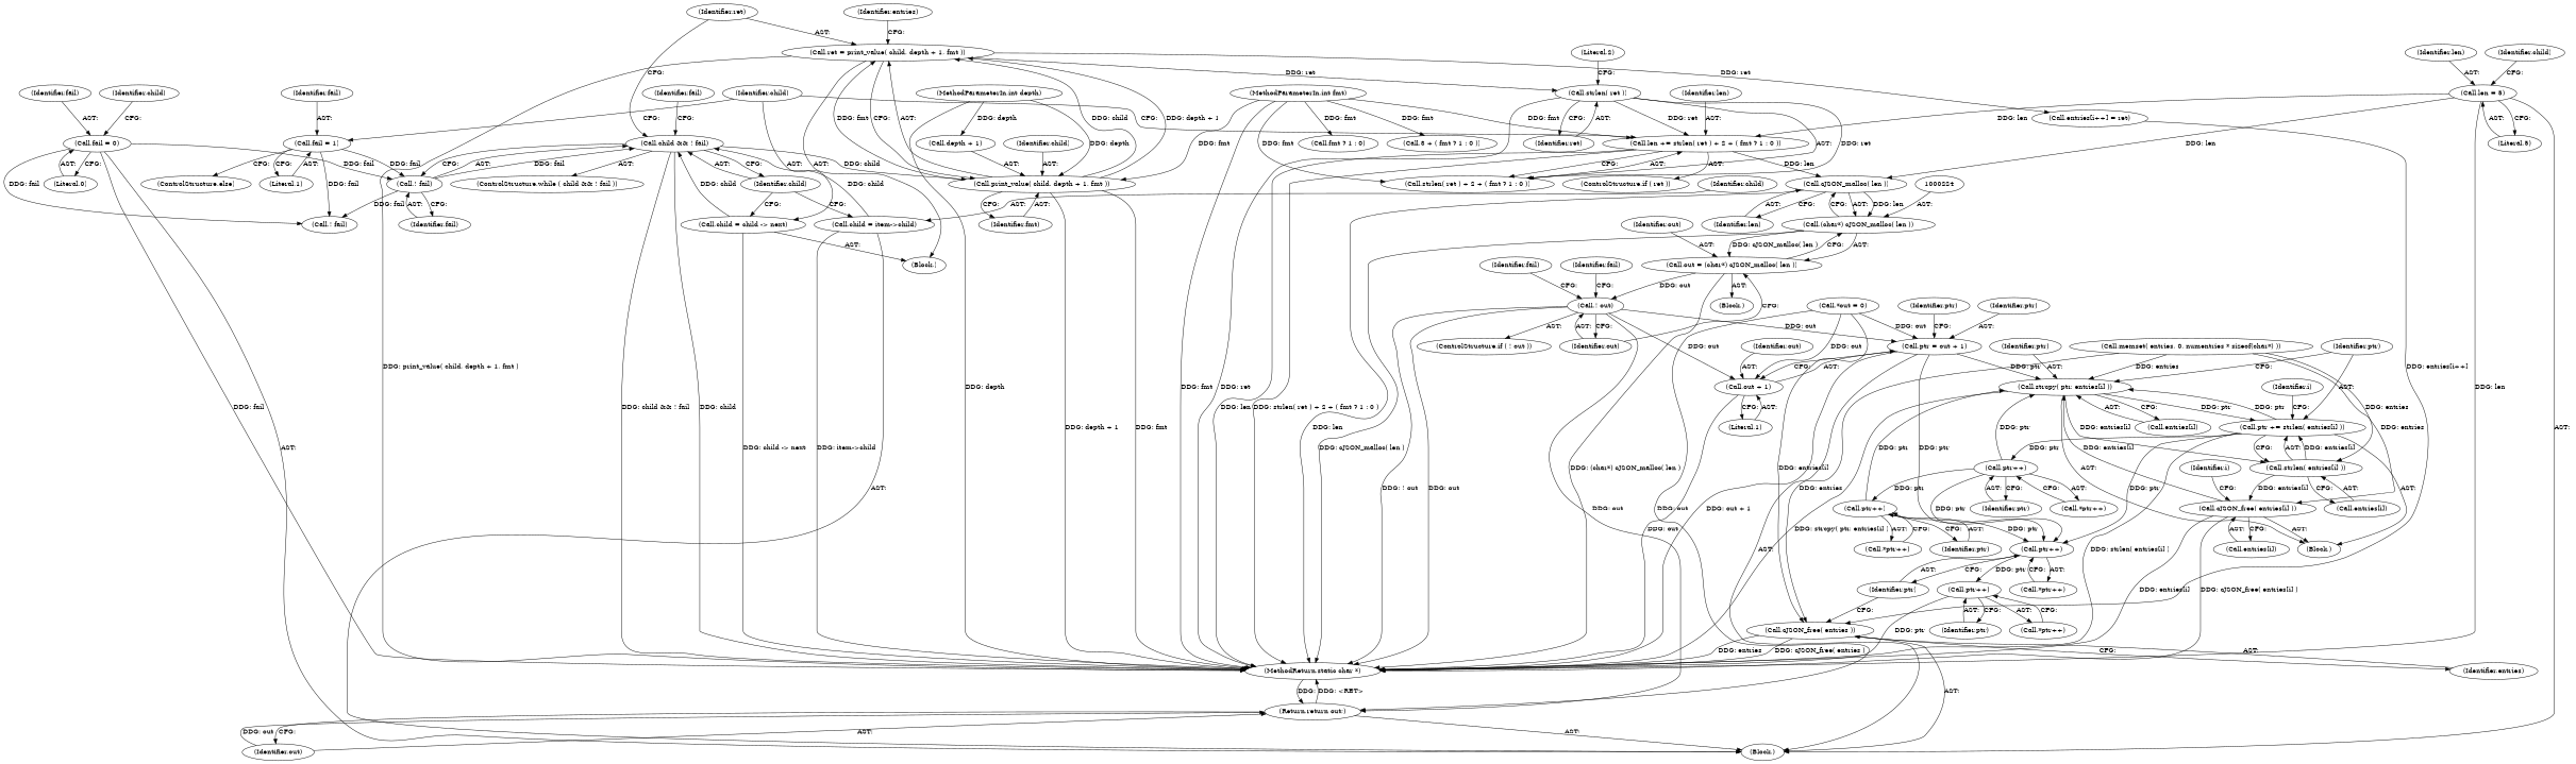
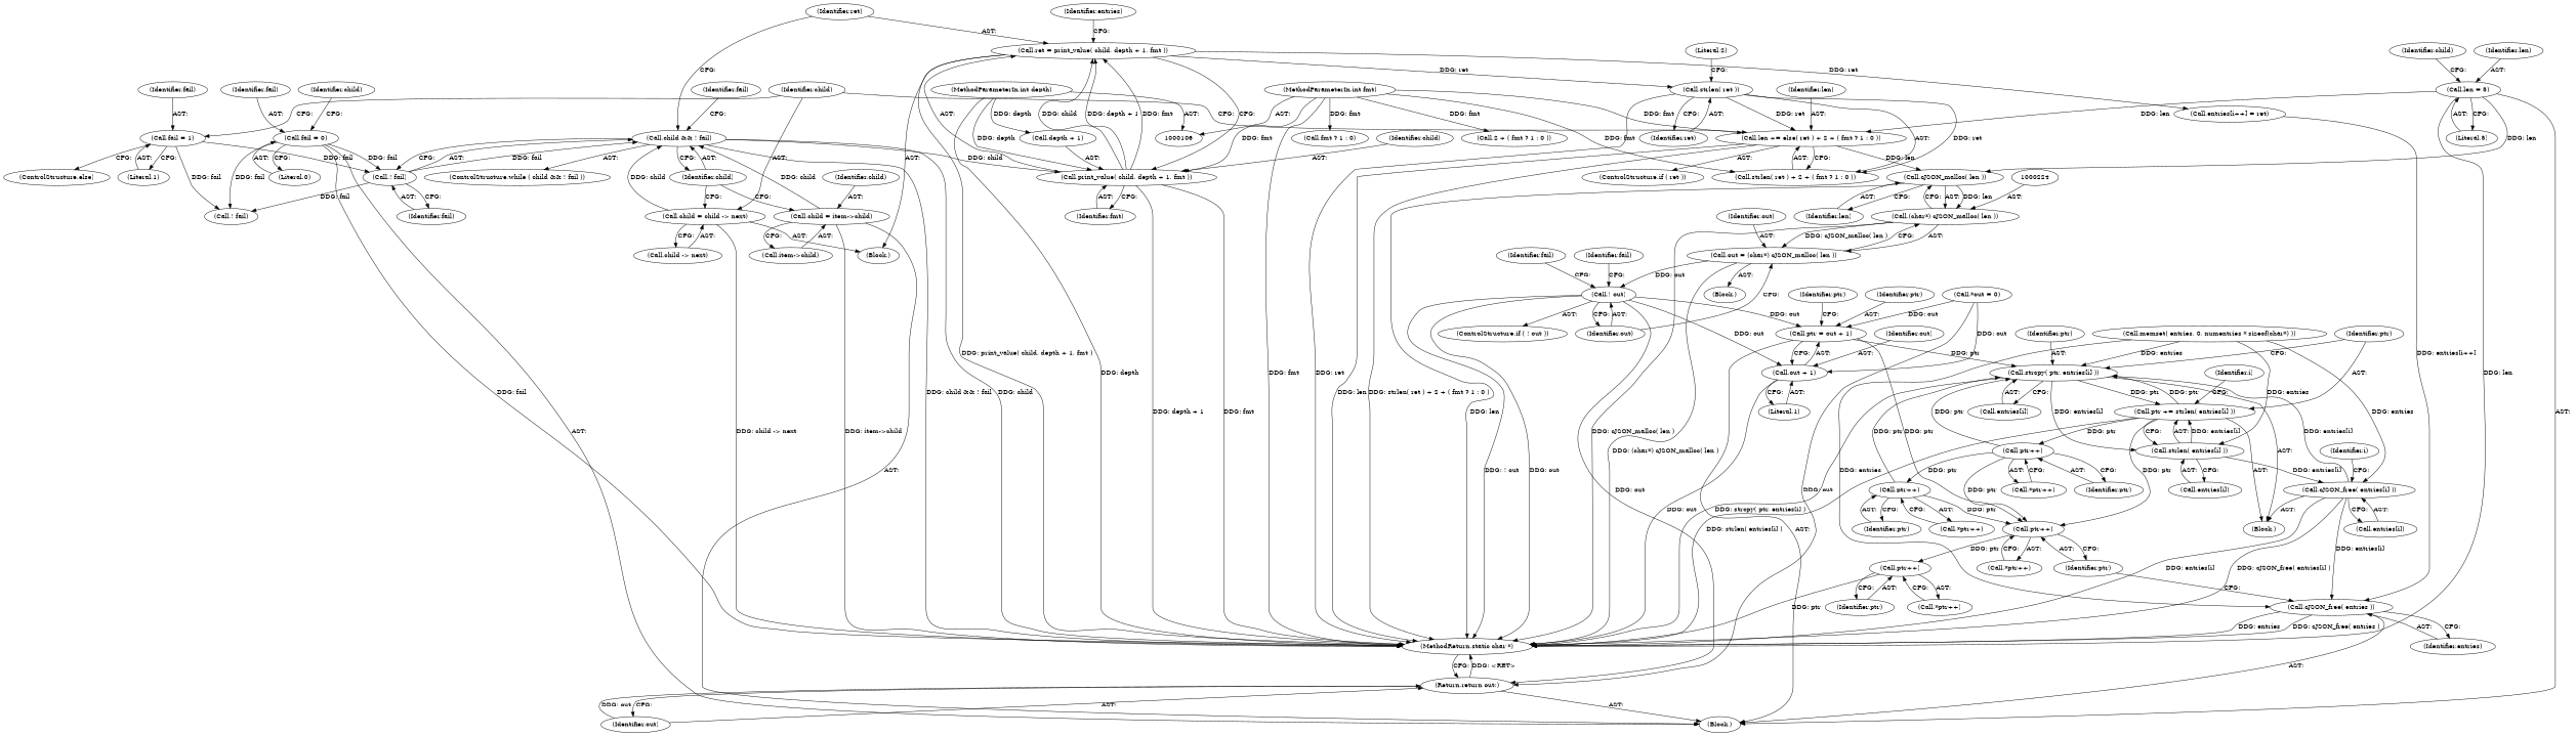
  digraph {
    n1 [label="(Call,cJSON_malloc( len ))"]
    n2 [label="(Call,(char*) cJSON_malloc( len ))"]
    n3 [label="(Identifier,len)"]
    n4 [label="(MethodReturn,static char *)"]
    n5 [label="(Call,out = (char*) cJSON_malloc( len ))"]
    n6 [label="(Return,return out;)"]
    n7 [label="(Call,len = 5)"]
-   n8 [label="(Call,len += strlen( ret ) + 2 + ( fmt ? 1 : 0 ))"]
+   n8 [label="(Call,len += else( ret ) + 2 + ( fmt ? 1 : 0 ))"]
    n9 [label="(Block,)"]
    n10 [label="(Literal,5)"]
    n11 [label="(ControlStructure,if ( ret ))"]
    n12 [label="(Call,strlen( ret ) + 2 + ( fmt ? 1 : 0 ))"]
    n13 [label="(Call,strlen( ret ))"]
    n14 [label="(Identifier,ret)"]
    n15 [label="(Call,ret = print_value( child, depth + 1, fmt ))"]
    n16 [label="(Call,print_value( child, depth + 1, fmt ))"]
    n17 [label="(Block,)"]
    n18 [label="(Call,entries[i++] = ret)"]
    n19 [label="(Identifier,fmt)"]
    n20 [label="(Call,cJSON_free( entries ))"]
    n21 [label="(Call,child && ! fail)"]
    n22 [label="(Call,! fail)"]
    n23 [label="(ControlStructure,while ( child && ! fail ))"]
    n24 [label="(Identifier,child)"]
    n25 [label="(Call,! fail)"]
    n26 [label="(Identifier,fail)"]
    n27 [label="(Call,child = child -> next)"]
    n28 [label="(Call,child = item->child)"]
+   n29 [label="(Call,child -> next)"]
+   n30 [label="(Call,item->child)"]
    n31 [label="(Call,fail = 1)"]
    n32 [label="(ControlStructure,else)"]
    n33 [label="(Literal,1)"]
    n34 [label="(Call,fail = 0)"]
    n35 [label="(Literal,0)"]
    n36 [label="(MethodParameterIn,int depth)"]
    n37 [label="(Call,depth + 1)"]
+   1000106
    n39 [label="(MethodParameterIn,int fmt)"]
    n40 [label="(Call,fmt ? 1 : 0)"]
-   n41 [label="(Call,3 + ( fmt ? 1 : 0 ))"]
+   n41 [label="(Call,2 + ( fmt ? 1 : 0 ))"]
    n42 [label="(Call,! out)"]
    n43 [label="(Block,)"]
    n44 [label="(Call,ptr = out + 1)"]
    n45 [label="(Call,out + 1)"]
    n46 [label="(ControlStructure,if ( ! out ))"]
    n47 [label="(Identifier,out)"]
    n48 [label="(Call,strcpy( ptr, entries[i] ))"]
    n49 [label="(Call,ptr++)"]
    n50 [label="(Literal,1)"]
    n51 [label="(Identifier,out)"]
    n52 [label="(Call,ptr += strlen( entries[i] ))"]
    n53 [label="(Call,strlen( entries[i] ))"]
    n54 [label="(Block,)"]
    n55 [label="(Call,entries[i])"]
    n56 [label="(Call,ptr++)"]
    n57 [label="(Call,*ptr++)"]
    n58 [label="(Identifier,ptr)"]
    n59 [label="(Call,ptr++)"]
    n60 [label="(Call,cJSON_free( entries[i] ))"]
    n61 [label="(Call,entries[i])"]
    n62 [label="(Call,ptr++)"]
    n63 [label="(Identifier,ptr)"]
    n64 [label="(Call,*ptr++)"]
    n65 [label="(Identifier,ptr)"]
    n66 [label="(Call,*ptr++)"]
    n67 [label="(Call,*ptr++)"]
    n68 [label="(Identifier,ptr)"]
    n69 [label="(Call,entries[i])"]
    n70 [label="(Identifier,entries)"]
    n71 [label="(Identifier,ptr)"]
    n72 [label="(Call,*out = 0)"]
    n73 [label="(Identifier,fail)"]
    n74 [label="(Identifier,ptr)"]
    n75 [label="(Identifier,fail)"]
    n76 [label="(Identifier,len)"]
    n77 [label="(Identifier,ptr)"]
    n78 [label="(Identifier,ret)"]
    n79 [label="(Identifier,out)"]
    n80 [label="(Identifier,ptr)"]
    n81 [label="(Call,memset( entries, 0, numentries * sizeof(char*) ))"]
    n82 [label="(Literal,2)"]
    n83 [label="(Identifier,entries)"]
    n84 [label="(Identifier,i)"]
    n85 [label="(Identifier,child)"]
    n86 [label="(Identifier,child)"]
    n87 [label="(Identifier,len)"]
    n88 [label="(Identifier,child)"]
    n89 [label="(Identifier,out)"]
    n90 [label="(Identifier,i)"]
    n91 [label="(Identifier,fail)"]
    n92 [label="(Identifier,fail)"]
    n93 [label="(Identifier,fail)"]
    n94 [label="(Identifier,child)"]
    n95 [label="(Identifier,child)"]
    1000224
    n1 -> n2 [label="AST: "]
    n1 -> n2 [label="DDG: len"]
    n1 -> n3 [label="CFG: "]
    n1 -> n4 [label="DDG: len"]
    n2 -> n1 [label="CFG: "]
    n2 -> n4 [label="DDG: cJSON_malloc( len )"]
    n2 -> n5 [label="AST: "]
    n2 -> n5 [label="DDG: cJSON_malloc( len )"]
    n3 -> n1 [label="AST: "]
-   n4 -> n6 [label="DDG: "]
+   n4 -> n6 [label="CFG: "]
    n5 -> n2 [label="CFG: "]
    n5 -> n4 [label="DDG: (char*) cJSON_malloc( len )"]
    n5 -> n42 [label="DDG: out"]
    n5 -> n43 [label="AST: "]
    n6 -> n4 [label="DDG: <RET>"]
    n6 -> n9 [label="AST: "]
    n6 -> n51 [label="CFG: "]
    n7 -> n1 [label="DDG: len"]
    n7 -> n4 [label="DDG: len"]
    n7 -> n8 [label="DDG: len"]
    n7 -> n9 [label="AST: "]
    n7 -> n10 [label="CFG: "]
    n8 -> n1 [label="DDG: len"]
    n8 -> n4 [label="DDG: strlen( ret ) + 2 + ( fmt ? 1 : 0 )"]
    n8 -> n4 [label="DDG: len"]
    n8 -> n11 [label="AST: "]
    n8 -> n12 [label="CFG: "]
    n10 -> n7 [label="AST: "]
    n12 -> n8 [label="AST: "]
    n13 -> n4 [label="DDG: ret"]
    n13 -> n8 [label="DDG: ret"]
    n13 -> n12 [label="AST: "]
    n13 -> n12 [label="DDG: ret"]
    n13 -> n14 [label="CFG: "]
    n14 -> n13 [label="AST: "]
    n15 -> n4 [label="DDG: print_value( child, depth + 1, fmt )"]
    n15 -> n13 [label="DDG: ret"]
    n15 -> n16 [label="CFG: "]
    n15 -> n17 [label="AST: "]
    n15 -> n18 [label="DDG: ret"]
    n16 -> n4 [label="DDG: depth + 1"]
    n16 -> n4 [label="DDG: fmt"]
    n16 -> n15 [label="AST: "]
    n16 -> n15 [label="DDG: child"]
    n16 -> n15 [label="DDG: depth + 1"]
    n16 -> n15 [label="DDG: fmt"]
    n16 -> n19 [label="CFG: "]
    n18 -> n20 [label="DDG: entries[i++]"]
    n19 -> n16 [label="AST: "]
    n20 -> n4 [label="DDG: cJSON_free( entries )"]
    n20 -> n4 [label="DDG: entries"]
    n20 -> n9 [label="AST: "]
    n20 -> n70 [label="CFG: "]
    n21 -> n4 [label="DDG: child && ! fail"]
    n21 -> n4 [label="DDG: child"]
    n21 -> n16 [label="DDG: child"]
    n21 -> n22 [label="CFG: "]
    n21 -> n23 [label="AST: "]
    n21 -> n24 [label="CFG: "]
    n22 -> n21 [label="AST: "]
    n22 -> n21 [label="DDG: fail"]
    n22 -> n25 [label="DDG: fail"]
    n22 -> n26 [label="CFG: "]
    n24 -> n21 [label="AST: "]
    n24 -> n27 [label="CFG: "]
    n24 -> n28 [label="CFG: "]
    n26 -> n22 [label="AST: "]
    n27 -> n4 [label="DDG: child -> next"]
    n27 -> n17 [label="AST: "]
    n27 -> n21 [label="DDG: child"]
+   n27 -> n29 [label="CFG: "]
    n28 -> n4 [label="DDG: item->child"]
    n28 -> n9 [label="AST: "]
    n28 -> n21 [label="DDG: child"]
+   n28 -> n30 [label="CFG: "]
+   n29 -> n27 [label="AST: "]
+   n30 -> n28 [label="AST: "]
    n31 -> n22 [label="DDG: fail"]
    n31 -> n25 [label="DDG: fail"]
    n31 -> n32 [label="CFG: "]
    n31 -> n33 [label="CFG: "]
    n33 -> n31 [label="AST: "]
    n34 -> n4 [label="DDG: fail"]
    n34 -> n9 [label="AST: "]
    n34 -> n22 [label="DDG: fail"]
    n34 -> n25 [label="DDG: fail"]
    n34 -> n35 [label="CFG: "]
    n35 -> n34 [label="AST: "]
    n36 -> n4 [label="DDG: depth"]
    n36 -> n16 [label="DDG: depth"]
    n36 -> n37 [label="DDG: depth"]
+   n36 -> 1000106 [label="AST: "]
    n37 -> n16 [label="AST: "]
    n39 -> n4 [label="DDG: fmt"]
    n39 -> n8 [label="DDG: fmt"]
    n39 -> n12 [label="DDG: fmt"]
    n39 -> n16 [label="DDG: fmt"]
+   n39 -> 1000106 [label="AST: "]
    n39 -> n40 [label="DDG: fmt"]
    n39 -> n41 [label="DDG: fmt"]
    n42 -> n4 [label="DDG: ! out"]
    n42 -> n4 [label="DDG: out"]
    n42 -> n6 [label="DDG: out"]
    n42 -> n44 [label="DDG: out"]
    n42 -> n45 [label="DDG: out"]
    n42 -> n46 [label="AST: "]
    n42 -> n47 [label="CFG: "]
-   n44 -> n4 [label="DDG: out + 1"]
    n44 -> n9 [label="AST: "]
    n44 -> n45 [label="CFG: "]
    n44 -> n48 [label="DDG: ptr"]
    n44 -> n49 [label="DDG: ptr"]
    n45 -> n4 [label="DDG: out"]
    n45 -> n44 [label="AST: "]
    n45 -> n50 [label="CFG: "]
    n47 -> n5 [label="CFG: "]
    n47 -> n42 [label="AST: "]
    n48 -> n4 [label="DDG: strcpy( ptr, entries[i] )"]
    n48 -> n52 [label="DDG: ptr"]
    n48 -> n53 [label="DDG: entries[i]"]
    n48 -> n54 [label="AST: "]
    n48 -> n55 [label="CFG: "]
    n49 -> n56 [label="DDG: ptr"]
    n49 -> n57 [label="AST: "]
    n49 -> n58 [label="CFG: "]
    n50 -> n45 [label="AST: "]
    n51 -> n6 [label="AST: "]
    n51 -> n6 [label="DDG: out"]
    n52 -> n4 [label="DDG: strlen( entries[i] )"]
    n52 -> n48 [label="DDG: ptr"]
    n52 -> n49 [label="DDG: ptr"]
    n52 -> n53 [label="CFG: "]
    n52 -> n54 [label="AST: "]
    n52 -> n59 [label="DDG: ptr"]
    n53 -> n52 [label="AST: "]
    n53 -> n52 [label="DDG: entries[i]"]
    n53 -> n60 [label="DDG: entries[i]"]
    n53 -> n61 [label="CFG: "]
    n55 -> n48 [label="AST: "]
    n56 -> n4 [label="DDG: ptr"]
    n56 -> n67 [label="AST: "]
    n56 -> n68 [label="CFG: "]
    n57 -> n49 [label="CFG: "]
    n58 -> n20 [label="CFG: "]
    n58 -> n49 [label="AST: "]
    n59 -> n48 [label="DDG: ptr"]
    n59 -> n49 [label="DDG: ptr"]
    n59 -> n62 [label="DDG: ptr"]
    n59 -> n63 [label="CFG: "]
    n59 -> n64 [label="AST: "]
    n60 -> n4 [label="DDG: entries[i]"]
    n60 -> n4 [label="DDG: cJSON_free( entries[i] )"]
-   n72 -> n20 [label="DDG: entries[i]"]
+   n60 -> n20 [label="DDG: entries[i]"]
    n60 -> n48 [label="DDG: entries[i]"]
    n60 -> n54 [label="AST: "]
    n60 -> n69 [label="CFG: "]
    n61 -> n53 [label="AST: "]
    n62 -> n48 [label="DDG: ptr"]
    n62 -> n49 [label="DDG: ptr"]
    n62 -> n65 [label="CFG: "]
    n62 -> n66 [label="AST: "]
    n63 -> n59 [label="AST: "]
    n64 -> n59 [label="CFG: "]
    n65 -> n62 [label="AST: "]
    n66 -> n62 [label="CFG: "]
    n67 -> n56 [label="CFG: "]
    n68 -> n56 [label="AST: "]
    n69 -> n60 [label="AST: "]
    n70 -> n20 [label="AST: "]
    n71 -> n48 [label="AST: "]
    n72 -> n6 [label="DDG: out"]
    n72 -> n44 [label="DDG: out"]
    n72 -> n45 [label="DDG: out"]
    n73 -> n42 [label="CFG: "]
    n74 -> n44 [label="CFG: "]
    n75 -> n21 [label="CFG: "]
    n76 -> n8 [label="AST: "]
    n77 -> n44 [label="AST: "]
    n78 -> n15 [label="AST: "]
    n78 -> n21 [label="CFG: "]
    n79 -> n5 [label="AST: "]
    n80 -> n48 [label="CFG: "]
    n80 -> n52 [label="AST: "]
    n81 -> n20 [label="DDG: entries"]
    n81 -> n48 [label="DDG: entries"]
    n81 -> n53 [label="DDG: entries"]
    n81 -> n60 [label="DDG: entries"]
    n82 -> n13 [label="CFG: "]
    n83 -> n15 [label="CFG: "]
    n84 -> n60 [label="CFG: "]
    n85 -> n7 [label="CFG: "]
    n86 -> n28 [label="AST: "]
    n87 -> n7 [label="AST: "]
    n88 -> n16 [label="AST: "]
    n89 -> n45 [label="AST: "]
    n90 -> n52 [label="CFG: "]
    n91 -> n34 [label="AST: "]
    n92 -> n42 [label="CFG: "]
    n93 -> n31 [label="AST: "]
    n94 -> n8 [label="CFG: "]
    n94 -> n27 [label="AST: "]
    n94 -> n31 [label="CFG: "]
    n95 -> n34 [label="CFG: "]
    1000224 -> n2 [label="AST: "]
  }
